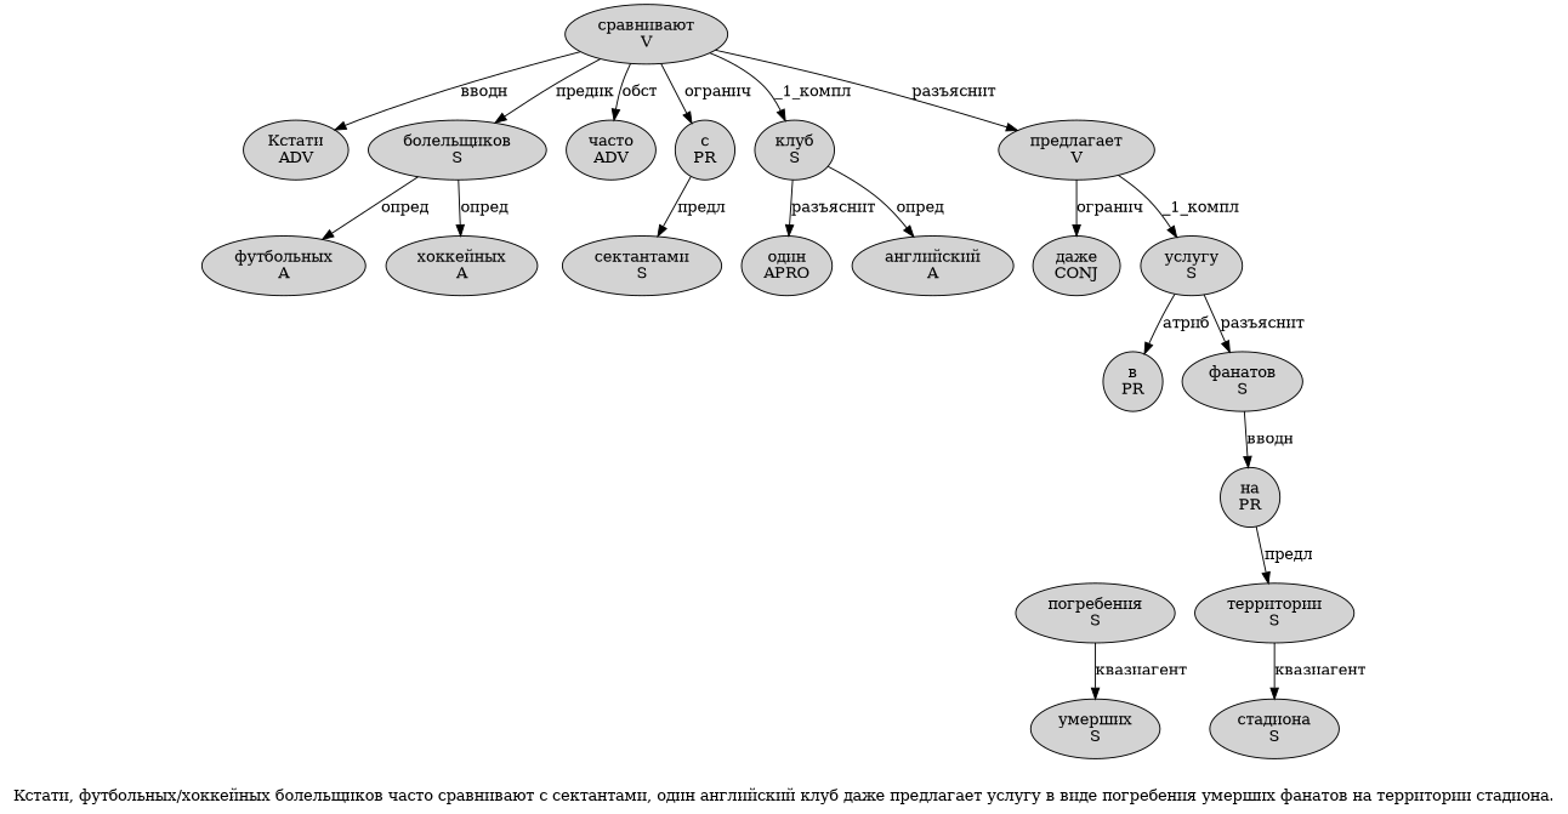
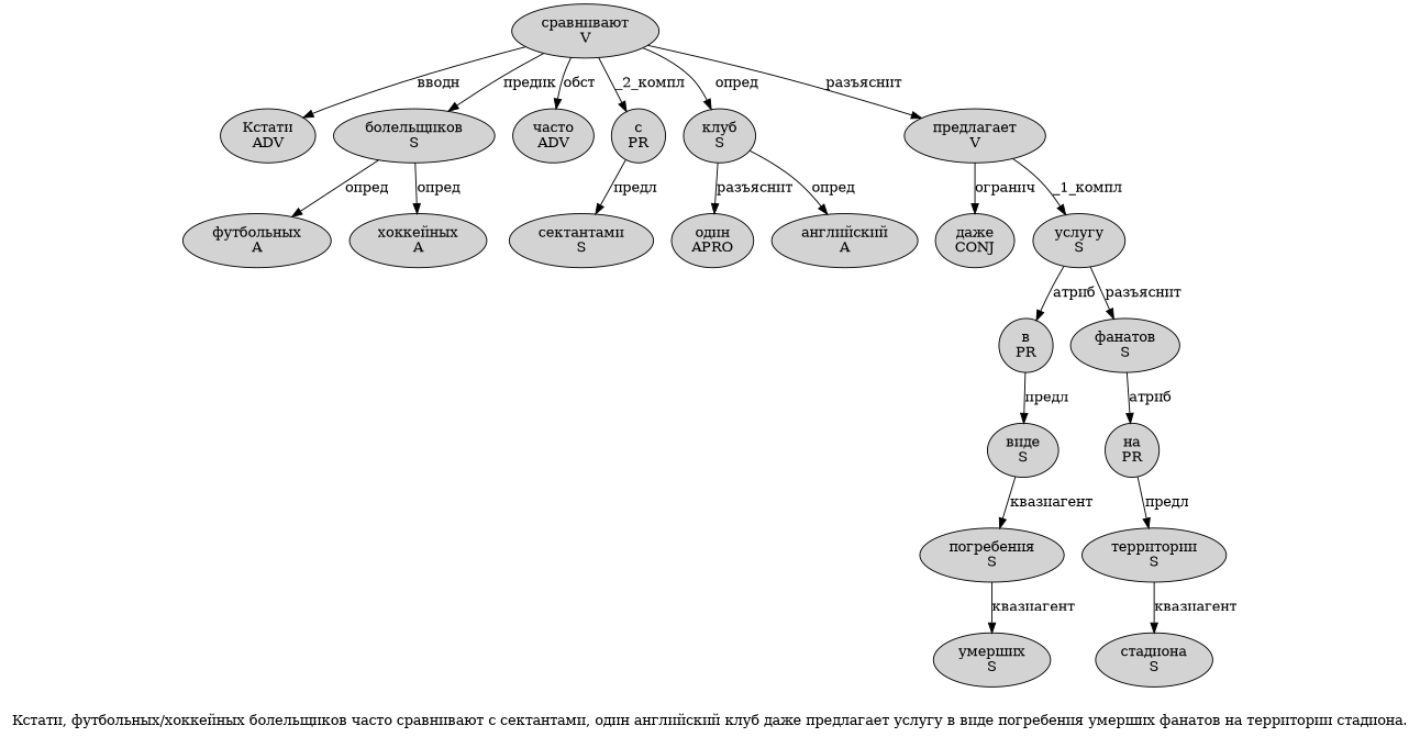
  digraph {
    label="Кстати, футбольных/хоккейных болельщиков часто сравнивают с сектантами, один английский клуб даже предлагает услугу в виде погребения умерших фанатов на территории стадиона."
    node [fillcolor=lightgray penwidth=1 shape=ellipse style=filled]
    n1 [label="Кстати\nADV"]
    n2 [label="футбольных\nA"]
    n3 [label="хоккейных\nA"]
    n4 [label="болельщиков\nS"]
    n5 [label="часто\nADV"]
    n6 [label="сравнивают\nV"]
    n7 [label="с\nPR"]
    n8 [label="клуб\nS"]
    n9 [label="предлагает\nV"]
    n10 [label="сектантами\nS"]
    n11 [label="один\nAPRO"]
    n12 [label="английский\nA"]
    n13 [label="даже\nCONJ"]
    n14 [label="услугу\nS"]
    n15 [label="в\nPR"]
    n16 [label="фанатов\nS"]
+   n17 [label="виде\nS"]
    n18 [label="на\nPR"]
    n19 [label="погребения\nS"]
    n20 [label="умерших\nS"]
    n21 [label="территории\nS"]
    n22 [label="стадиона\nS"]
    n4 -> n2 [label="опред"]
    n4 -> n3 [label="опред"]
    n6 -> n1 [label="вводн"]
    n6 -> n4 [label="предик"]
    n6 -> n5 [label="обст"]
-   n6 -> n7 [label="огранич"]
-   n6 -> n8 [label="_1_компл"]
+   n6 -> n7 [label="_2_компл"]
+   n6 -> n8 [label="опред"]
    n6 -> n9 [label="разъяснит"]
    n7 -> n10 [label="предл"]
    n8 -> n11 [label="разъяснит"]
    n8 -> n12 [label="опред"]
    n9 -> n13 [label="огранич"]
    n9 -> n14 [label="_1_компл"]
    n14 -> n15 [label="атриб"]
    n14 -> n16 [label="разъяснит"]
-   n16 -> n18 [label="вводн"]
+   n15 -> n17 [label="предл"]
+   n16 -> n18 [label="атриб"]
+   n17 -> n19 [label="квазиагент"]
    n18 -> n21 [label="предл"]
    n19 -> n20 [label="квазиагент"]
    n21 -> n22 [label="квазиагент"]
  }
